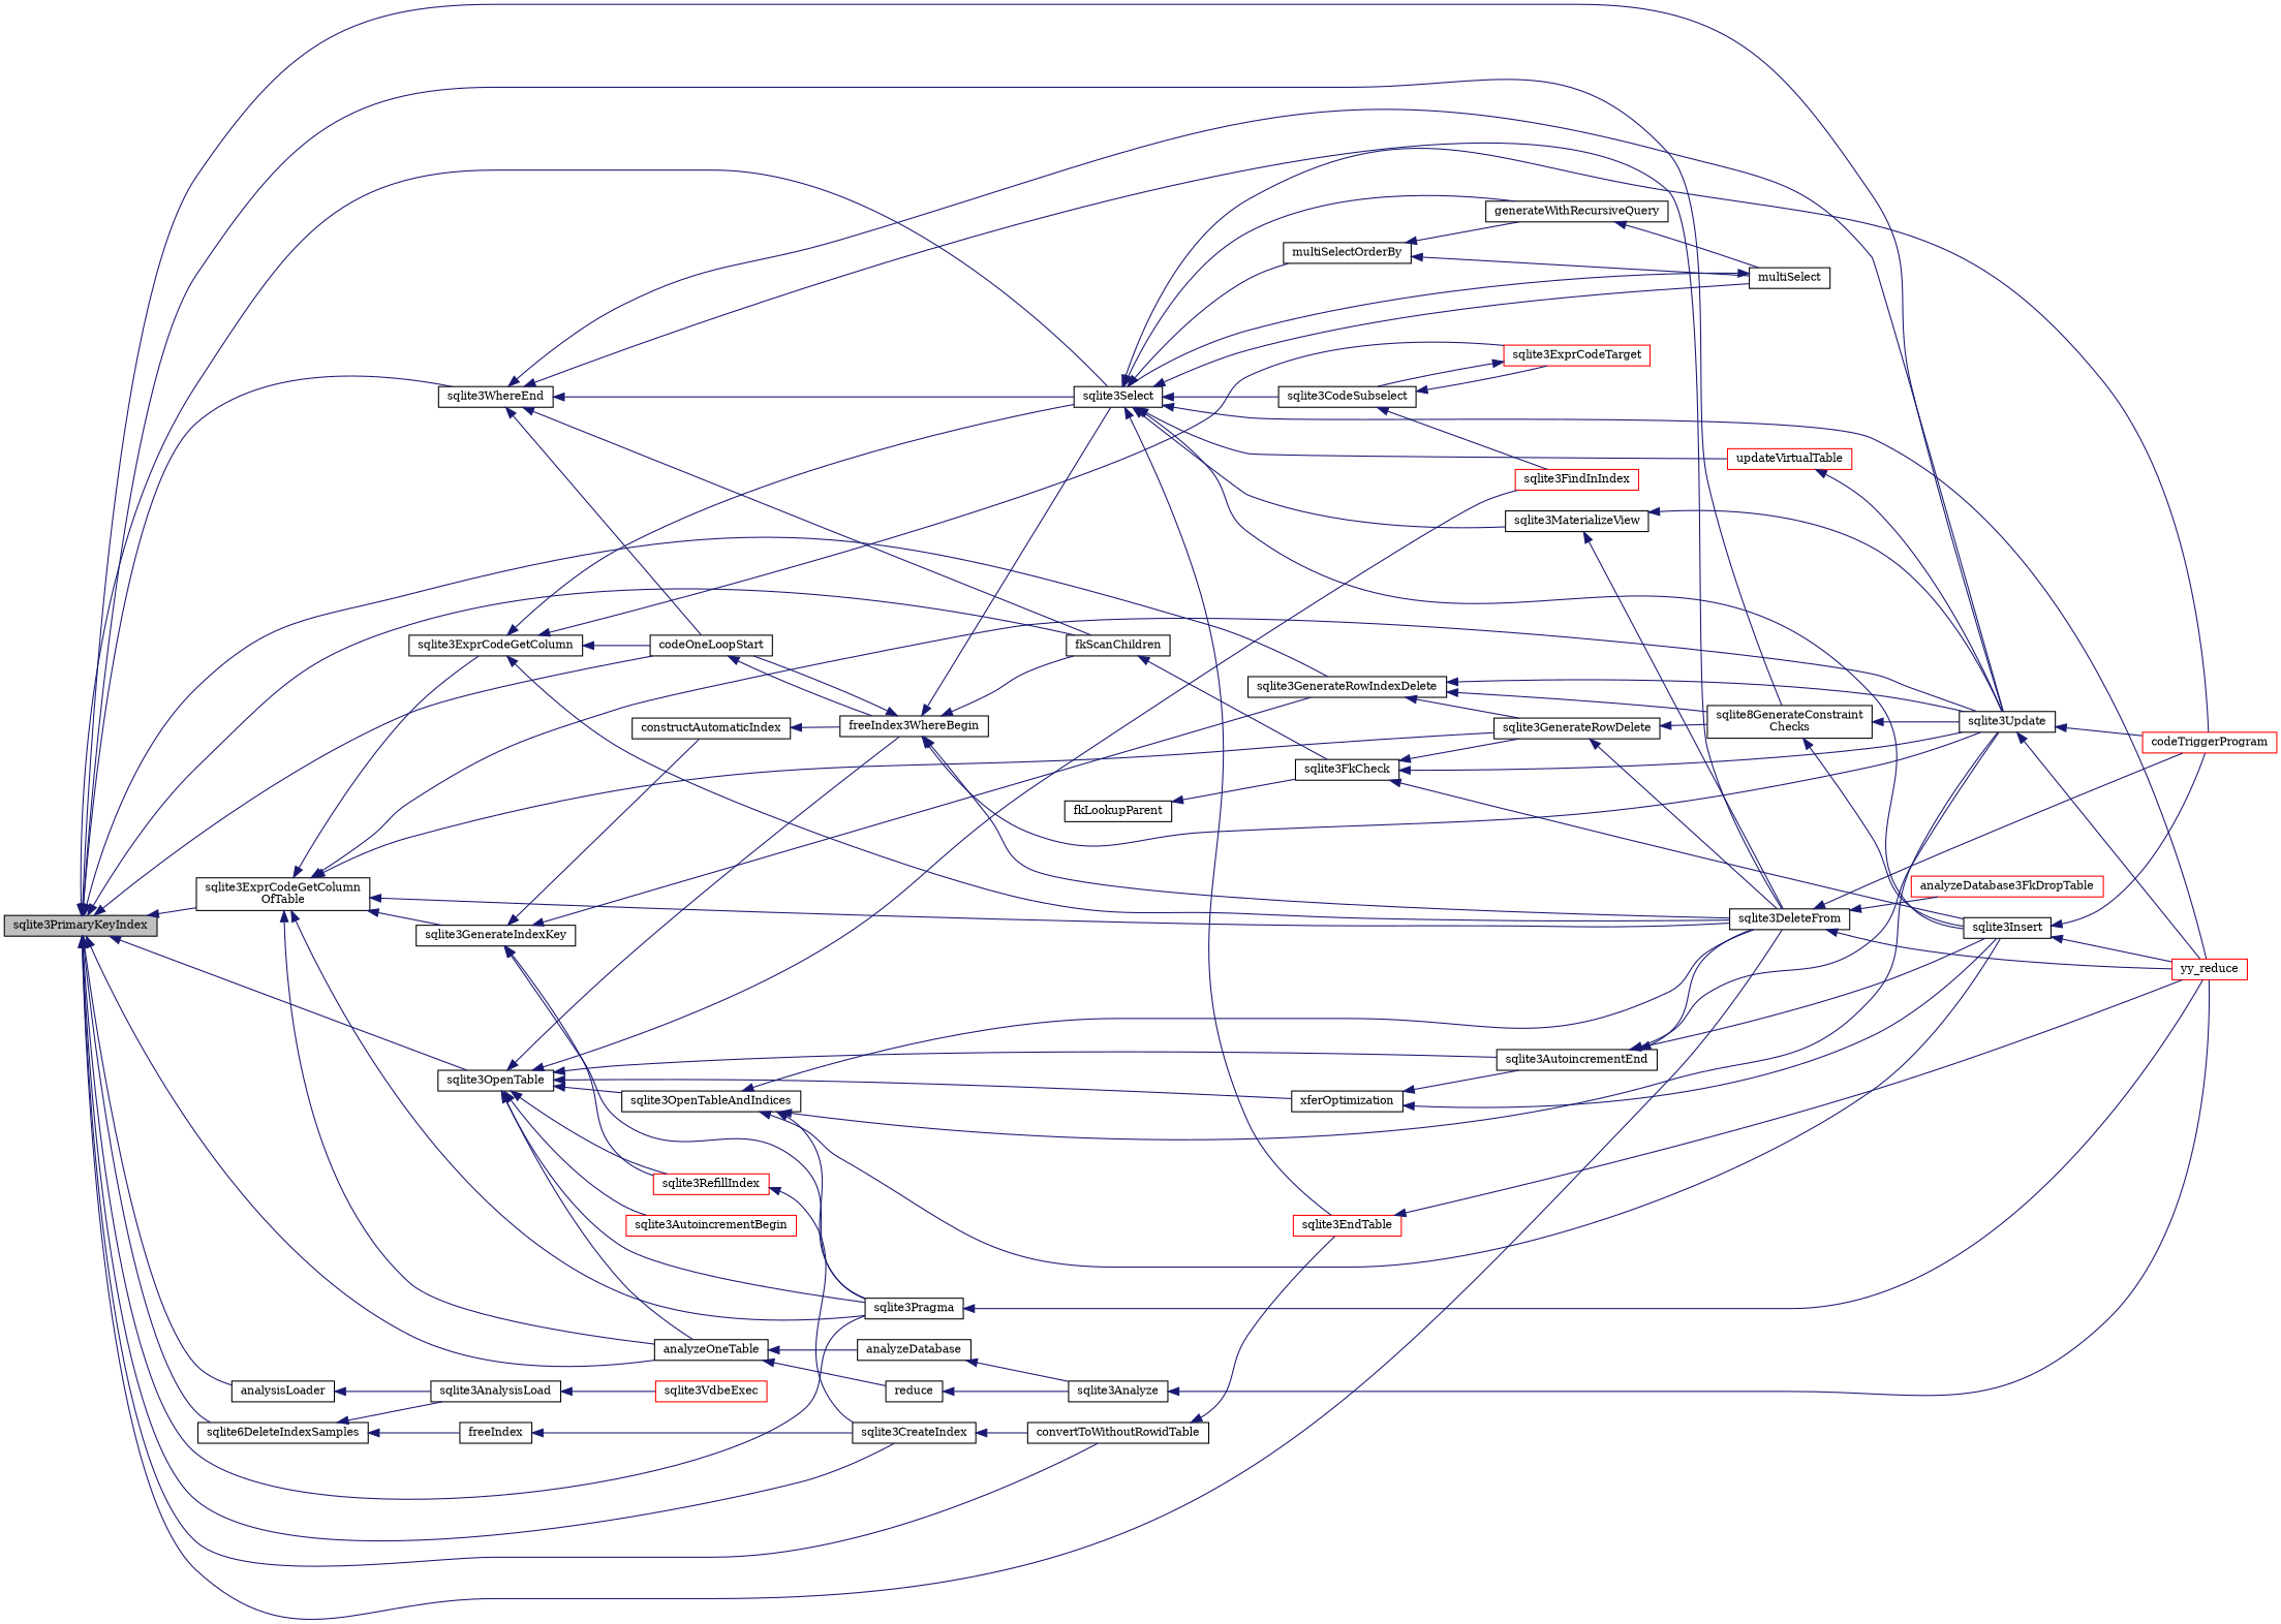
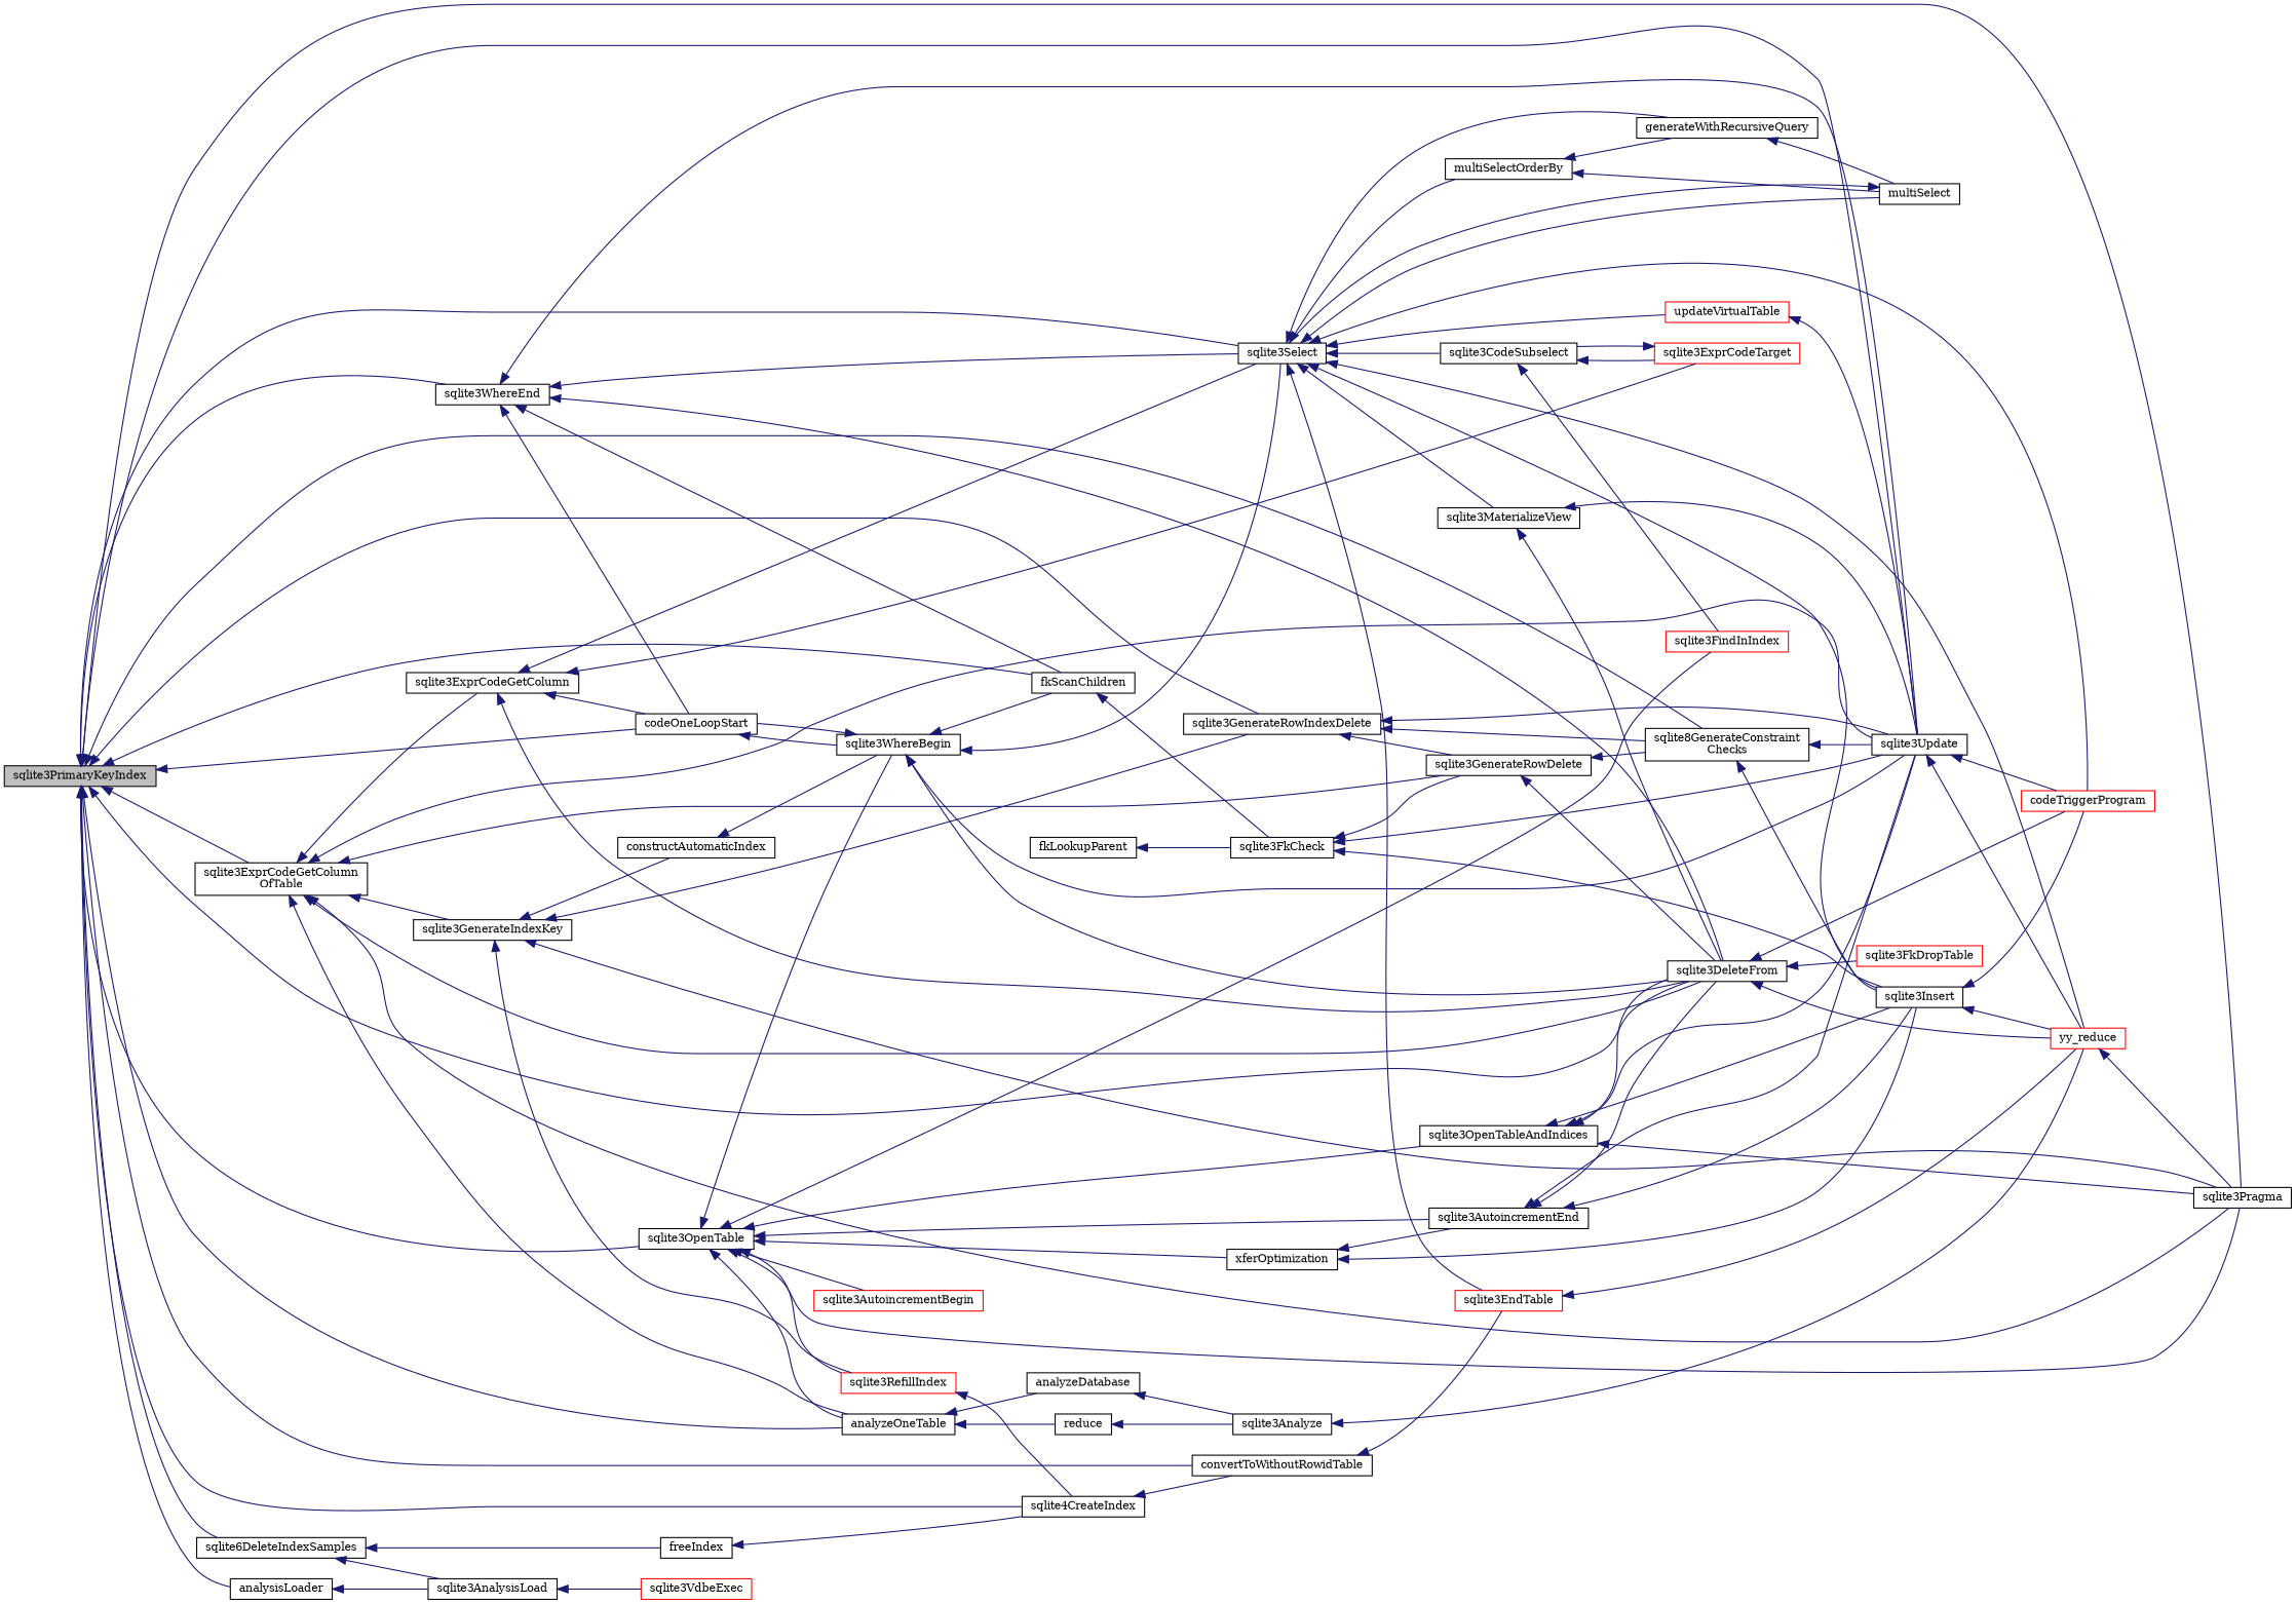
  digraph {
    fontname="DejaVu Serif"
    rankdir=LR
    node [color=black fillcolor=white fontname="DejaVu Serif" fontsize=10 shape=record style=filled]
    edge [color=midnightblue dir=back fontname="DejaVu Serif" fontsize=10 labelfontname=FreeSans labelfontsize=10 style=solid]
    n1 [fillcolor=grey75 fontcolor=black height=0.2 label=sqlite3PrimaryKeyIndex width=0.4]
    n2 [height=0.2 label="sqlite3ExprCodeGetColumn\lOfTable" width=0.4]
    n3 [height=0.2 label=sqlite3DeleteFrom width=0.4]
    n4 [height=0.2 label=sqlite3Select width=0.4]
    n5 [height=0.2 label=sqlite3Update width=0.4]
    n6 [height=0.2 label=codeOneLoopStart width=0.4]
    n7 [height=0.2 label=fkScanChildren width=0.4]
    n8 [height=0.2 label="sqlite8GenerateConstraint\lChecks" width=0.4]
    n9 [height=0.2 label=analyzeOneTable width=0.4]
-   n10 [height=0.2 label=sqlite3CreateIndex width=0.4]
+   n10 [height=0.2 label=sqlite4CreateIndex width=0.4]
    n11 [height=0.2 label=convertToWithoutRowidTable width=0.4]
    n12 [height=0.2 label=sqlite3GenerateRowIndexDelete width=0.4]
    n13 [height=0.2 label=sqlite3Pragma width=0.4]
    n14 [height=0.2 label=analysisLoader width=0.4]
    n15 [height=0.2 label=sqlite6DeleteIndexSamples width=0.4]
    n16 [height=0.2 label=sqlite3OpenTable width=0.4]
    n17 [height=0.2 label=sqlite3WhereEnd width=0.4]
    n18 [height=0.2 label=sqlite3ExprCodeGetColumn width=0.4]
    n19 [height=0.2 label=sqlite3GenerateRowDelete width=0.4]
    n20 [height=0.2 label=sqlite3GenerateIndexKey width=0.4]
-   n21 [color=red height=0.2 label=analyzeDatabase3FkDropTable width=0.4]
+   n21 [color=red height=0.2 label=sqlite3FkDropTable width=0.4]
    n22 [color=red height=0.2 label=codeTriggerProgram width=0.4]
    n23 [color=red height=0.2 label=yy_reduce width=0.4]
    n24 [height=0.2 label=sqlite3CodeSubselect width=0.4]
    n25 [color=red height=0.2 label=sqlite3EndTable width=0.4]
    n26 [height=0.2 label=sqlite3MaterializeView width=0.4]
    n27 [height=0.2 label=sqlite3Insert width=0.4]
    n28 [height=0.2 label=generateWithRecursiveQuery width=0.4]
    n29 [height=0.2 label=multiSelect width=0.4]
    n30 [height=0.2 label=multiSelectOrderBy width=0.4]
    n31 [color=red height=0.2 label=updateVirtualTable width=0.4]
-   n32 [height=0.2 label=freeIndex3WhereBegin width=0.4]
+   n32 [height=0.2 label=sqlite3WhereBegin width=0.4]
    n33 [height=0.2 label=sqlite3FkCheck width=0.4]
    n34 [height=0.2 label=analyzeDatabase width=0.4]
    n35 [height=0.2 label=reduce width=0.4]
    n36 [height=0.2 label=sqlite3AnalysisLoad width=0.4]
    n37 [height=0.2 label=freeIndex width=0.4]
    n38 [color=red height=0.2 label=sqlite3FindInIndex width=0.4]
    n39 [color=red height=0.2 label=sqlite3RefillIndex width=0.4]
    n40 [color=red height=0.2 label=sqlite3AutoincrementBegin width=0.4]
    n41 [height=0.2 label=sqlite3AutoincrementEnd width=0.4]
    n42 [height=0.2 label=sqlite3OpenTableAndIndices width=0.4]
    n43 [height=0.2 label=xferOptimization width=0.4]
    n44 [color=red height=0.2 label=sqlite3ExprCodeTarget width=0.4]
    n45 [height=0.2 label=constructAutomaticIndex width=0.4]
    n46 [height=0.2 label=sqlite3Analyze width=0.4]
    n47 [color=red height=0.2 label=sqlite3VdbeExec width=0.4]
    n48 [height=0.2 label=fkLookupParent width=0.4]
    n1 -> n2
    n1 -> n3
    n1 -> n4
    n1 -> n5
    n1 -> n6
    n1 -> n7
    n1 -> n8
    n1 -> n9
    n1 -> n10
    n1 -> n11
    n1 -> n12
    n1 -> n13
    n1 -> n14
    n1 -> n15
    n1 -> n16
    n1 -> n17
    n2 -> n3
    n2 -> n5
    n2 -> n9
    n2 -> n13
    n2 -> n18
    n2 -> n19
    n2 -> n20
    n3 -> n21
    n3 -> n22
    n3 -> n23
    n4 -> n22
    n4 -> n23
    n4 -> n24
    n4 -> n25
    n4 -> n26
    n4 -> n27
    n4 -> n28
    n4 -> n29
    n4 -> n30
    n4 -> n31
    n5 -> n22
    n5 -> n23
    n6 -> n32
    n7 -> n33
    n8 -> n5
    n8 -> n27
    n9 -> n34
    n9 -> n35
    n10 -> n11
    n11 -> n25
    n12 -> n5
    n12 -> n8
    n12 -> n19
-   n13 -> n23
+   n23 -> n13
    n14 -> n36
    n15 -> n36
    n15 -> n37
    n16 -> n9
    n16 -> n13
    n16 -> n32
    n16 -> n38
    n16 -> n39
    n16 -> n40
    n16 -> n41
    n16 -> n42
    n16 -> n43
    n17 -> n3
    n17 -> n4
    n17 -> n5
    n17 -> n6
    n17 -> n7
    n18 -> n3
    n18 -> n4
    n18 -> n6
    n18 -> n44
    n19 -> n3
    n19 -> n8
    n20 -> n12
    n20 -> n13
    n20 -> n39
    n20 -> n45
    n24 -> n38
    n24 -> n44
    n25 -> n23
    n26 -> n3
    n26 -> n5
    n27 -> n22
    n27 -> n23
    n28 -> n29
    n29 -> n4
    n30 -> n28
    n30 -> n29
    n31 -> n5
    n32 -> n3
    n32 -> n4
    n32 -> n5
    n32 -> n6
    n32 -> n7
    n33 -> n5
    n33 -> n19
    n33 -> n27
    n34 -> n46
    n35 -> n46
    n36 -> n47
    n37 -> n10
    n39 -> n10
    n41 -> n3
    n41 -> n5
    n41 -> n27
    n42 -> n3
    n42 -> n5
    n42 -> n13
    n42 -> n27
    n43 -> n27
    n43 -> n41
    n44 -> n24
    n45 -> n32
    n46 -> n23
    n48 -> n33
  }
